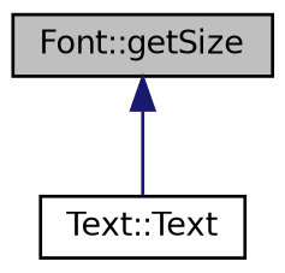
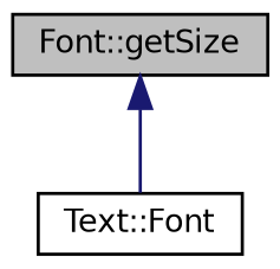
  digraph {
    rankdir=TB
    node [color=black fontname=Helvetica fontsize=10 shape=record style=filled]
    n1 [fillcolor=grey75 fontcolor=black height=0.2 label="Font::getSize" width=0.4]
-   n2 [fillcolor=white height=0.2 label="Text::Text" width=0.4]
+   n2 [fillcolor=white height=0.2 label="Text::Font" width=0.4]
    n1 -> n2 [color=midnightblue dir=back fontname=Helvetica fontsize=10 labelfontname=Helvetica labelfontsize=10 style=solid]
  }
